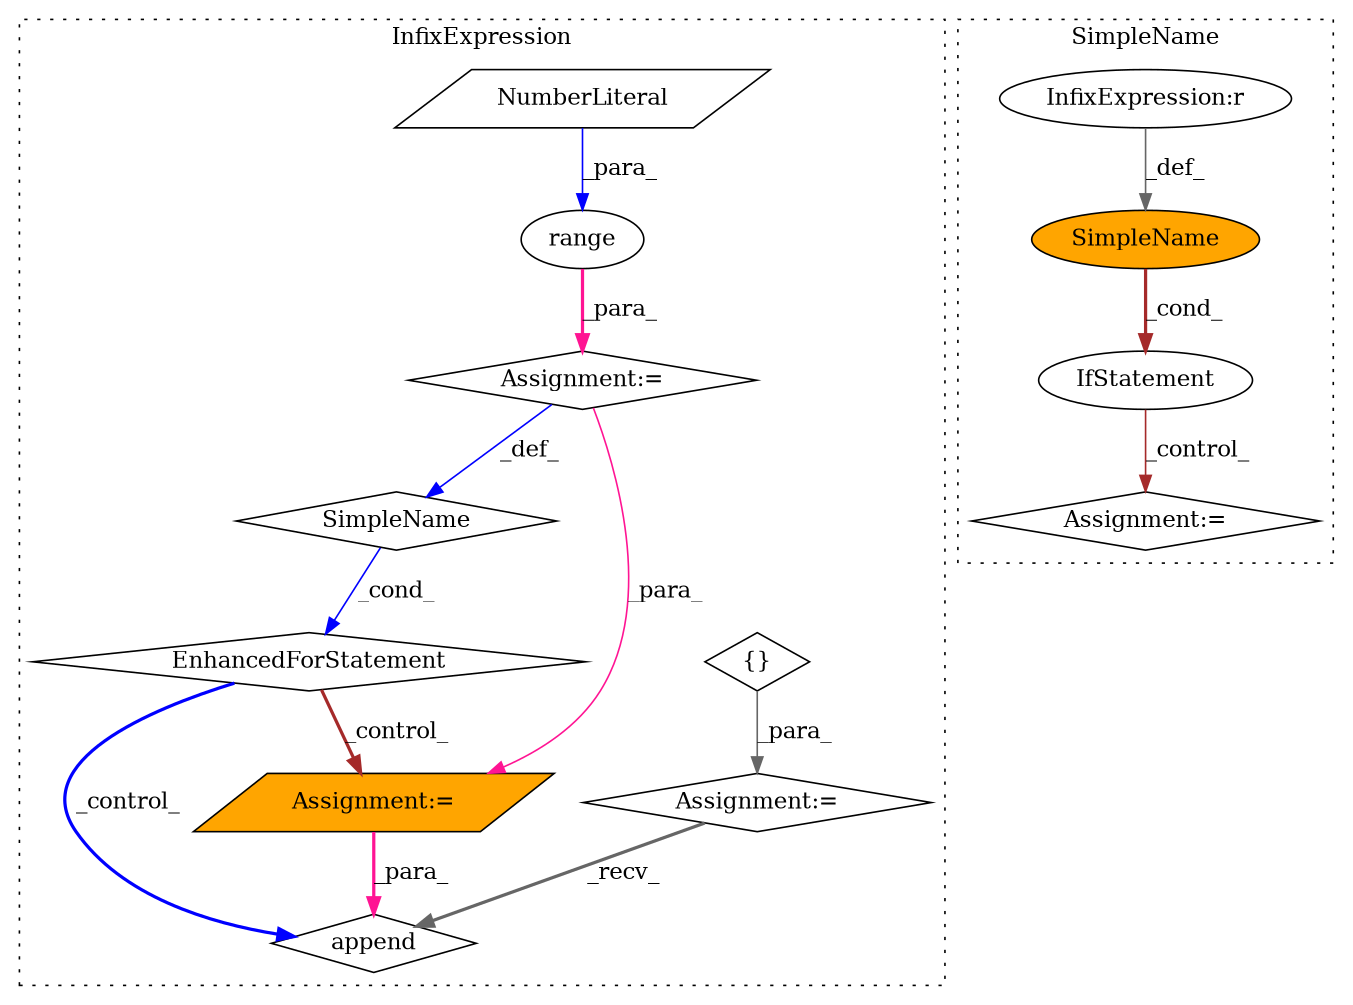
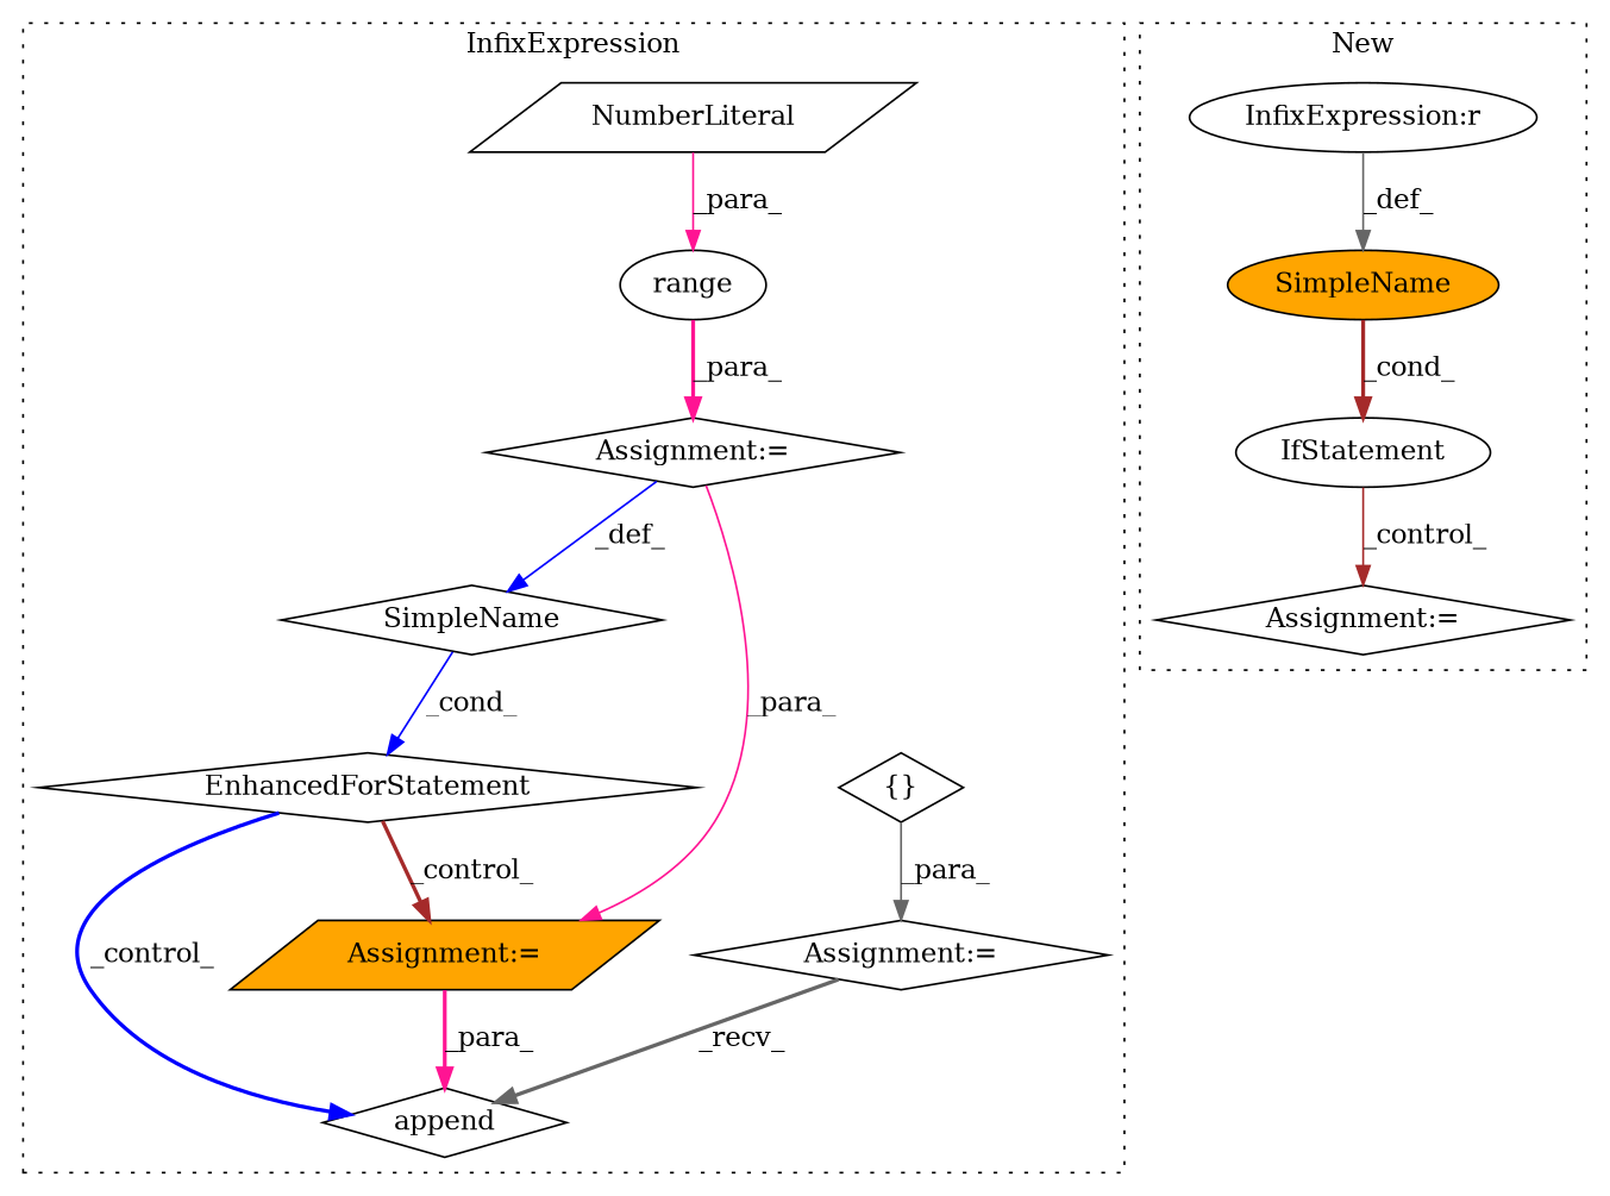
  digraph {
    node [a=7 fillcolor=white l=1 s="1393,1477" shape=diamond style=filled]
    edge [color=deeppink style=solid]
    n1 [a=32 l="7,1" label=append s="1575,1605"]
    n2 [label="Assignment:=" s=1371]
    n3 [a=4 l=2 label="{}" s=1381]
    n4 [a=70 l="61,2" label=EnhancedForStatement]
    n5 [l="61,2" label="Assignment:="]
    n6 [a=42 l=5 label=SimpleName s=1458]
    n7 [fillcolor=orange label="Assignment:=" s=1499 shape=parallelogram]
    n8 [a=32 l="6,1" label=range s="1466,1476" shape=ellipse]
    n9 [a=34 l=2 label=NumberLiteral s=1474 shape=parallelogram]
    n10 [a=25 l="4,2" label=IfStatement s="3831,3856" shape=ellipse]
    n11 [label="Assignment:=" s=3888]
    n12 [a=42 fillcolor=orange label=SimpleName shape=ellipse l="" s=""]
    n13 [a=27 l=4 label="InfixExpression:r" s=3839 shape=ellipse]
    subgraph cluster_1 {
      label=InfixExpression
      style=dotted
      n1
      n2
      n3
      n4
      n5
      n6
      n7
      n8
      n9
    }
    subgraph cluster_2 {
-     label=SimpleName
+     label=New
      style=dotted
      n10
      n11
      n12
      n13
    }
    n2 -> n1 [color=gray40 label=_recv_ style=bold]
    n3 -> n2 [color=gray40 label=_para_]
    n4 -> n1 [color=blue label=_control_ style=bold]
    n4 -> n7 [color=brown label=_control_ style=bold]
    n5 -> n6 [color=blue label=_def_]
    n5 -> n7 [label=_para_]
    n6 -> n4 [color=blue label=_cond_]
    n7 -> n1 [label=_para_ style=bold]
    n8 -> n5 [label=_para_ style=bold]
-   n9 -> n8 [color=blue label=_para_]
+   n9 -> n8 [label=_para_]
    n10 -> n11 [color=brown label=_control_]
    n12 -> n10 [color=brown label=_cond_ style=bold]
    n13 -> n12 [color=gray40 label=_def_]
  }
